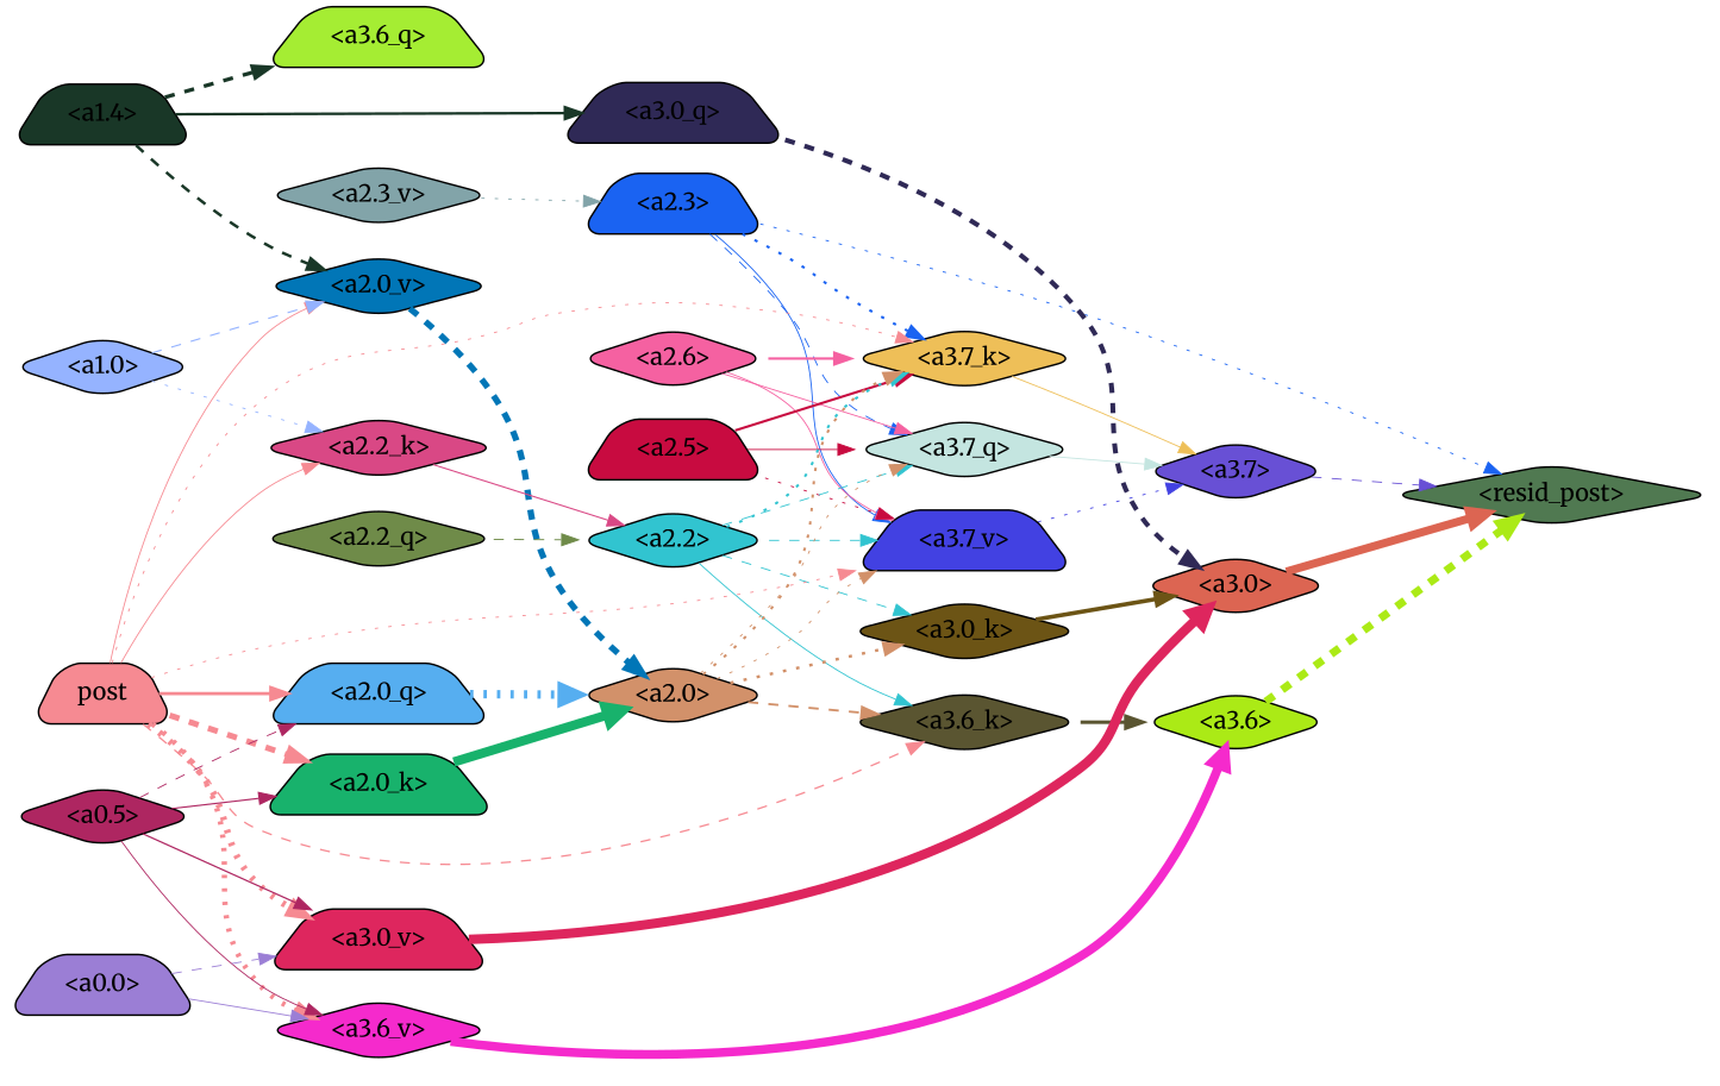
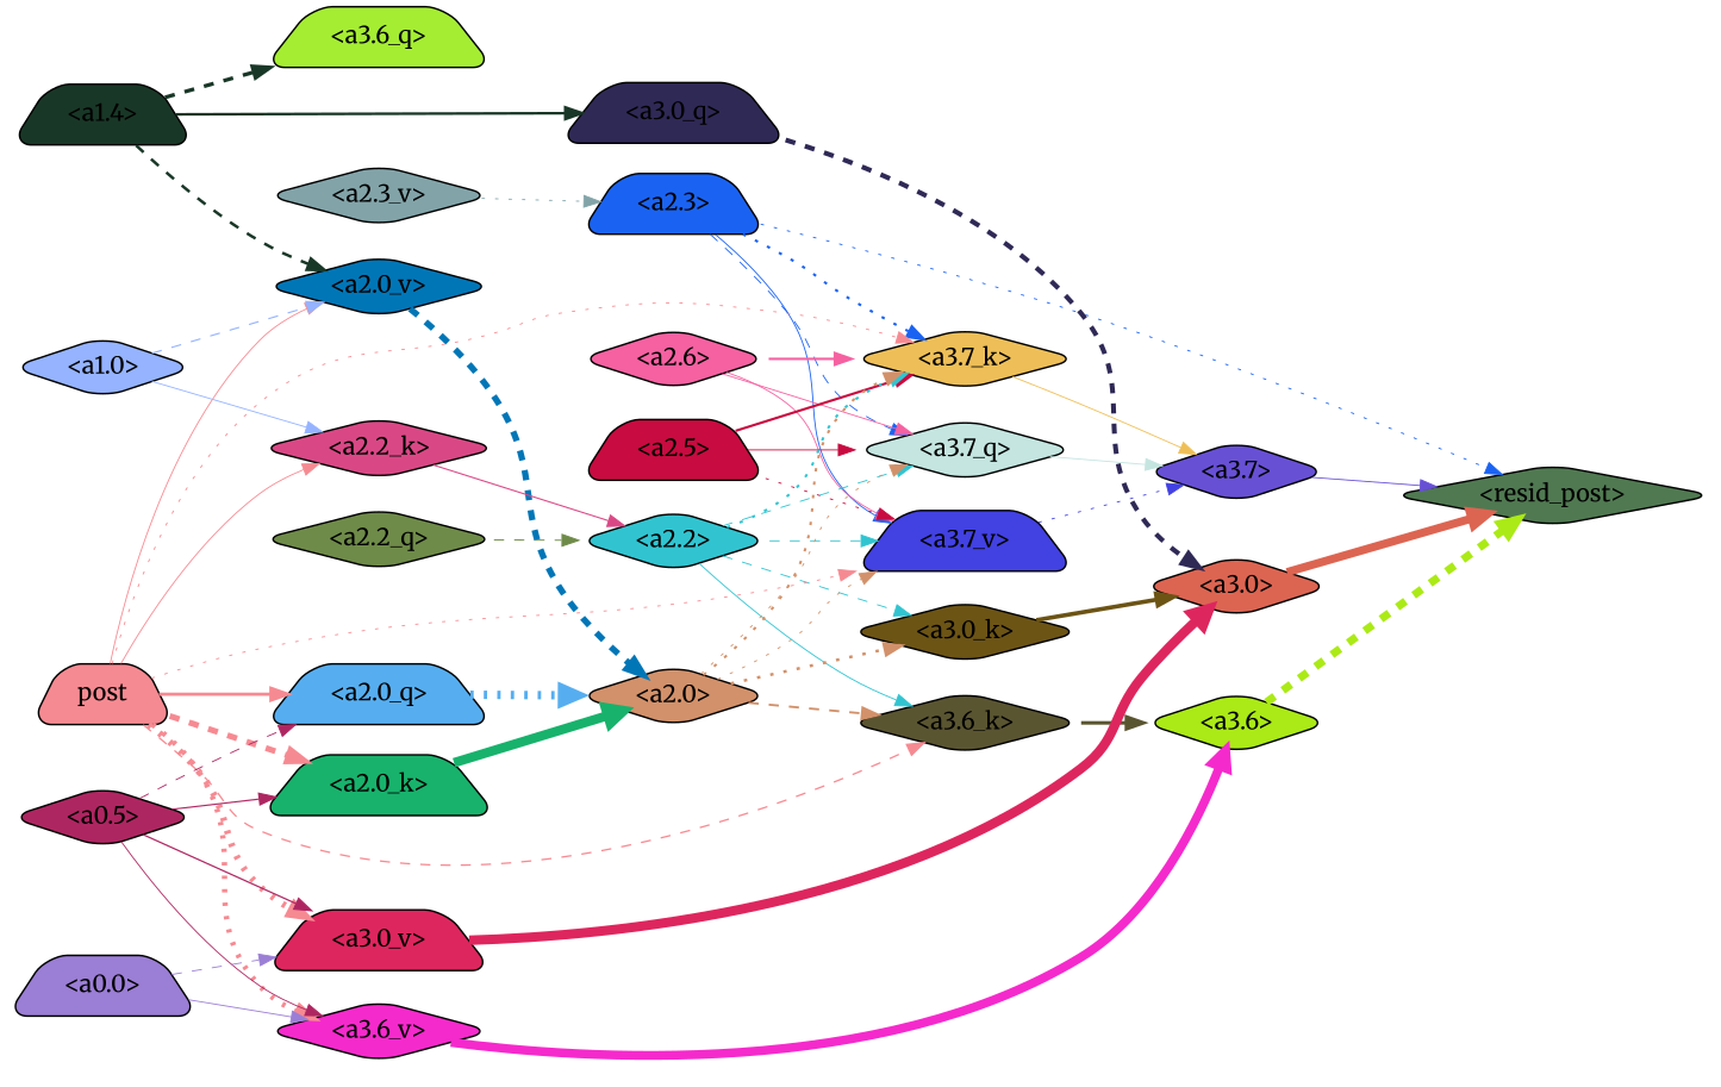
  strict digraph {
    fontname=Merriweather
    rankdir=LR
    splines=true
    node [color=black fontname=Merriweather shape=diamond style="filled, rounded"]
    edge [color="#f68a92" fontname=Merriweather penwidth=0.6 style=bold]
    "<a3.7>" [fillcolor="#6850d5"]
    "<resid_post>" [fillcolor="#507951"]
    "<a3.6>" [fillcolor="#abea16"]
    "<a3.0>" [fillcolor="#dc6552"]
    "<a2.3>" [fillcolor="#1a63f2" shape=trapezium]
    "<a3.7_q>" [fillcolor="#c4e5e0"]
    "<a3.7_k>" [fillcolor="#eebf58"]
    "<a3.7_v>" [fillcolor="#4241e2" shape=trapezium]
    "<a3.6_q>" [fillcolor="#a5ed33" shape=trapezium]
    "<a3.0_q>" [fillcolor="#2f2956" shape=trapezium]
    "<a3.6_k>" [fillcolor="#5a5531"]
    "<a3.0_k>" [fillcolor="#6c5415"]
    "<a3.6_v>" [fillcolor="#f52acc"]
    "<a3.0_v>" [fillcolor="#de265e" shape=trapezium]
    "<a2.6>" [fillcolor="#f561a1"]
    "<a2.5>" [fillcolor="#c80b40" shape=trapezium]
    "<a2.2>" [fillcolor="#31c4d0"]
    "<a2.0>" [fillcolor="#d2916a"]
    "<a1.4>" [fillcolor="#193727" shape=trapezium]
    "<a2.0_v>" [fillcolor="#0176b7"]
    n21 [fillcolor="#f68a92" label=post shape=trapezium]
    "<a2.0_q>" [fillcolor="#56aef0" shape=trapezium]
    "<a2.2_k>" [fillcolor="#d94885"]
    "<a2.0_k>" [fillcolor="#18b26c" shape=trapezium]
    "<a0.5>" [fillcolor="#ae2661"]
    "<a0.0>" [fillcolor="#9b7ed5" shape=trapezium]
    "<a2.2_q>" [fillcolor="#6f8b49"]
    "<a2.3_v>" [fillcolor="#82a4a9"]
    "<a1.0>" [fillcolor="#95b3ff"]
-   "<a3.7>" -> "<resid_post>" [color="#6850d5" style=dashed]
+   "<a3.7>" -> "<resid_post>" [color="#6850d5"]
    "<a3.6>" -> "<resid_post>" [color="#abea16" penwidth=4.746312499046326 style=dashed]
    "<a3.0>" -> "<resid_post>" [color="#dc6552" penwidth=4.896343111991882]
    "<a2.3>" -> "<resid_post>" [color="#1a63f2" style=dotted]
    "<a2.3>" -> "<a3.7_q>" [color="#1a63f2" style=dashed]
    "<a2.3>" -> "<a3.7_k>" [color="#1a63f2" penwidth=1.467104621231556 style=dotted]
    "<a2.3>" -> "<a3.7_v>" [color="#1a63f2"]
    "<a3.7_q>" -> "<a3.7>" [color="#c4e5e0" style=""]
    "<a3.7_k>" -> "<a3.7>" [color="#eebf58"]
    "<a3.7_v>" -> "<a3.7>" [color="#4241e2" style=dotted]
    "<a3.0_q>" -> "<a3.0>" [color="#2f2956" penwidth=2.870753765106201 style=dashed]
    "<a3.6_k>" -> "<a3.6>" [color="#5a5531" penwidth=2.13908451795578]
    "<a3.0_k>" -> "<a3.0>" [color="#6c5415" penwidth=2.520303964614868]
    "<a3.6_v>" -> "<a3.6>" [color="#f52acc" penwidth=5.297133803367615]
    "<a3.0_v>" -> "<a3.0>" [color="#de265e" penwidth=5.680712580680847]
    "<a2.6>" -> "<a3.7_q>" [color="#f561a1"]
    "<a2.6>" -> "<a3.7_k>" [color="#f561a1" penwidth=1.4453159049153328]
    "<a2.6>" -> "<a3.7_v>" [color="#f561a1"]
    "<a2.5>" -> "<a3.7_q>" [color="#c80b40"]
    "<a2.5>" -> "<a3.7_k>" [color="#c80b40" penwidth=1.4526091292500496]
    "<a2.5>" -> "<a3.7_v>" [color="#c80b40" style=dotted]
    "<a2.2>" -> "<a3.7_q>" [color="#31c4d0" style=dashed]
    "<a2.2>" -> "<a3.7_k>" [color="#31c4d0" penwidth=1.4310357049107552 style=dotted]
    "<a2.2>" -> "<a3.7_v>" [color="#31c4d0" style=dashed]
    "<a2.2>" -> "<a3.6_k>" [color="#31c4d0"]
    "<a2.2>" -> "<a3.0_k>" [color="#31c4d0" style=dashed]
    "<a2.0>" -> "<a3.7_q>" [color="#d2916a" style=dotted]
    "<a2.0>" -> "<a3.7_k>" [color="#d2916a" penwidth=1.4314699843525887 style=dotted]
    "<a2.0>" -> "<a3.7_v>" [color="#d2916a" style=dotted]
    "<a2.0>" -> "<a3.6_k>" [color="#d2916a" penwidth=1.2950235605239868 style=dashed]
    "<a2.0>" -> "<a3.0_k>" [color="#d2916a" penwidth=1.712992787361145 style=dotted]
    "<a1.4>" -> "<a3.6_q>" [color="#193727" penwidth=2.2719132900238037 style=dashed]
    "<a1.4>" -> "<a3.0_q>" [color="#193727" penwidth=1.5932877659797668]
    "<a1.4>" -> "<a2.0_v>" [color="#193727" penwidth=1.7291951477527618 style=dashed]
    "<a2.0_v>" -> "<a2.0>" [color="#0176b7" penwidth=3.7102378383278847 style=dashed]
    n21 -> "<a3.7_k>" [style=dotted]
    n21 -> "<a3.7_v>" [style=dotted]
    n21 -> "<a3.6_k>" [penwidth=0.891706109046936 style=dashed]
    n21 -> "<a3.6_v>" [penwidth=3.1766927242279053 style=dotted]
    n21 -> "<a3.0_v>" [penwidth=3.9005755856633186 style=dotted]
    n21 -> "<a2.0_v>"
    n21 -> "<a2.0_q>" [penwidth=1.9666987657546997]
    n21 -> "<a2.2_k>"
    n21 -> "<a2.0_k>" [penwidth=3.5067105293273926 style=dashed]
    "<a2.0_q>" -> "<a2.0>" [color="#56aef0" penwidth=4.966194009408355 style=dotted]
    "<a2.2_k>" -> "<a2.2>" [color="#d94885" penwidth=0.7399393804371357]
    "<a2.0_k>" -> "<a2.0>" [color="#18b26c" penwidth=5.5817058570683]
    "<a0.5>" -> "<a3.6_v>" [color="#ae2661"]
    "<a0.5>" -> "<a3.0_v>" [color="#ae2661" penwidth=0.8493617177009583]
    "<a0.5>" -> "<a2.0_q>" [color="#ae2661" style=dashed]
    "<a0.5>" -> "<a2.0_k>" [color="#ae2661" penwidth=0.7897228002548218]
    "<a0.0>" -> "<a3.6_v>" [color="#9b7ed5"]
    "<a0.0>" -> "<a3.0_v>" [color="#9b7ed5" style=dashed]
    "<a2.2_q>" -> "<a2.2>" [color="#6f8b49" penwidth=0.6677633281797171 style=dashed]
    "<a2.3_v>" -> "<a2.3>" [color="#82a4a9" style=dotted]
    "<a1.0>" -> "<a2.0_v>" [color="#95b3ff" penwidth=0.7823128998279572 style=dashed]
-   "<a1.0>" -> "<a2.2_k>" [color="#95b3ff" style=dotted]
+   "<a1.0>" -> "<a2.2_k>" [color="#95b3ff"]
  }
